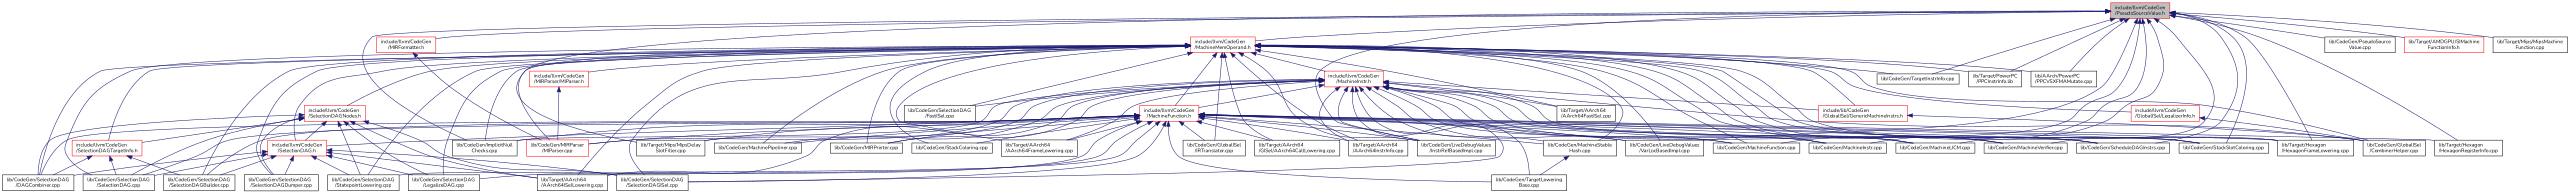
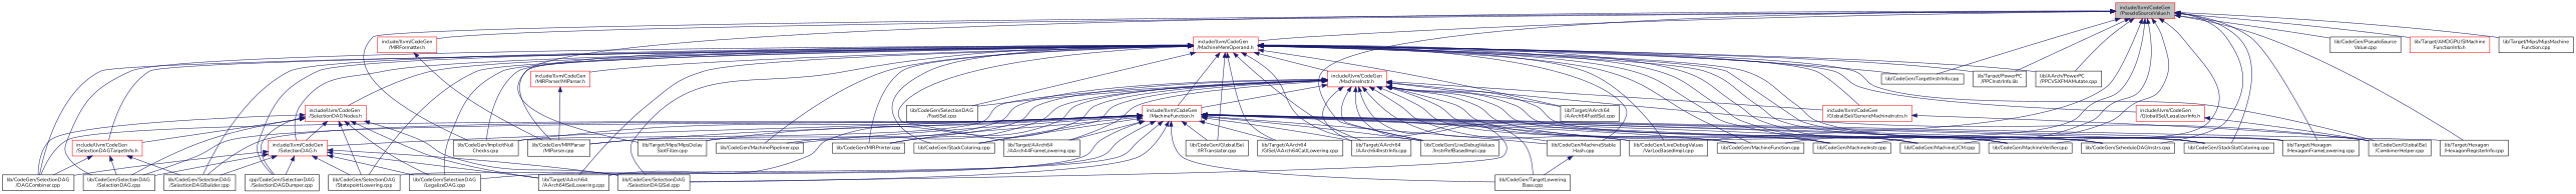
  digraph {
    fontname=Nunito
    node [color=black fontname=Nunito fontsize=10 shape=record]
    edge [color=midnightblue dir=back fontname=Nunito fontsize=10 labelfontname=Helvetica labelfontsize=10 style=solid]
    n1 [color=red fillcolor=grey75 fontcolor=black height=0.2 label="include/llvm/CodeGen\l/PseudoSourceValue.h" style=filled width=0.4]
    n2 [color=red height=0.2 label="include/llvm/CodeGen\l/MachineMemOperand.h" width=0.4]
    n3 [height=0.2 label="lib/CodeGen/ImplicitNull\lChecks.cpp" width=0.4]
    n4 [height=0.2 label="lib/CodeGen/LiveDebugValues\l/InstrRefBasedImpl.cpp" width=0.4]
    n5 [height=0.2 label="lib/CodeGen/LiveDebugValues\l/VarLocBasedImpl.cpp" width=0.4]
    n6 [height=0.2 label="lib/CodeGen/MachineFunction.cpp" width=0.4]
    n7 [height=0.2 label="lib/CodeGen/MachineInstr.cpp" width=0.4]
    n8 [height=0.2 label="lib/CodeGen/MachineLICM.cpp" width=0.4]
    n9 [height=0.2 label="lib/CodeGen/MachineVerifier.cpp" width=0.4]
    n10 [height=0.2 label="lib/CodeGen/ScheduleDAGInstrs.cpp" width=0.4]
    n11 [height=0.2 label="lib/CodeGen/StackSlotColoring.cpp" width=0.4]
    n12 [height=0.2 label="lib/Target/Hexagon\l/HexagonFrameLowering.cpp" width=0.4]
    n13 [height=0.2 label="lib/Target/Hexagon\l/HexagonRegisterInfo.cpp" width=0.4]
    n14 [height=0.2 label="lib/Target/Mips/MipsDelay\lSlotFiller.cpp" width=0.4]
    n15 [height=0.2 label="lib/CodeGen/TargetInstrInfo.cpp" width=0.4]
    n16 [height=0.2 label="lib/Target/PowerPC\l/PPCInstrInfo.lib" width=0.4]
    n17 [height=0.2 label="lib/AArch/PowerPC\l/PPCVSXFMAMutate.cpp" width=0.4]
    n18 [color=red height=0.2 label="include/llvm/CodeGen\l/MIRFormatter.h" width=0.4]
    n19 [height=0.2 label="lib/CodeGen/PseudoSource\lValue.cpp" width=0.4]
    n20 [color=red height=0.2 label="lib/Target/AMDGPU/SIMachine\lFunctionInfo.h" width=0.4]
    n21 [height=0.2 label="lib/Target/Mips/MipsMachine\lFunction.cpp" width=0.4]
-   n22 [color=red height=0.2 label="include/lib/CodeGen\l/GlobalISel/GenericMachineInstrs.h" width=0.4]
+   n22 [color=red height=0.2 label="include/llvm/CodeGen\l/GlobalISel/GenericMachineInstrs.h" width=0.4]
    n23 [height=0.2 label="lib/CodeGen/GlobalISel\l/CombinerHelper.cpp" width=0.4]
    n24 [color=red height=0.2 label="include/llvm/CodeGen\l/GlobalISel/LegalizerInfo.h" width=0.4]
    n25 [color=red height=0.2 label="include/llvm/CodeGen\l/MachineFunction.h" width=0.4]
    n26 [color=red height=0.2 label="include/llvm/CodeGen\l/SelectionDAG.h" width=0.4]
    n27 [height=0.2 label="lib/CodeGen/SelectionDAG\l/DAGCombiner.cpp" width=0.4]
    n28 [height=0.2 label="lib/CodeGen/SelectionDAG\l/LegalizeDAG.cpp" width=0.4]
    n29 [height=0.2 label="lib/CodeGen/SelectionDAG\l/SelectionDAG.cpp" width=0.4]
    n30 [height=0.2 label="lib/CodeGen/SelectionDAG\l/SelectionDAGBuilder.cpp" width=0.4]
-   n31 [height=0.2 label="lib/CodeGen/SelectionDAG\l/SelectionDAGDumper.cpp" width=0.4]
+   n31 [height=0.2 label="cpp/CodeGen/SelectionDAG\l/SelectionDAGDumper.cpp" width=0.4]
    n32 [height=0.2 label="lib/CodeGen/SelectionDAG\l/SelectionDAGISel.cpp" width=0.4]
    n33 [height=0.2 label="lib/CodeGen/SelectionDAG\l/StatepointLowering.cpp" width=0.4]
    n34 [height=0.2 label="lib/Target/AArch64\l/AArch64ISelLowering.cpp" width=0.4]
    n35 [height=0.2 label="lib/CodeGen/GlobalISel\l/IRTranslator.cpp" width=0.4]
    n36 [height=0.2 label="lib/CodeGen/MachinePipeliner.cpp" width=0.4]
    n37 [height=0.2 label="lib/CodeGen/MachineStable\lHash.cpp" width=0.4]
-   n38 [color=red height=0.2 label="lib/CodeGen/MIRParser\l/MIParser.cpp" width=0.4]
+   n38 [height=0.2 label="lib/CodeGen/MIRParser\l/MIParser.cpp" width=0.4]
    n39 [height=0.2 label="lib/CodeGen/MIRPrinter.cpp" width=0.4]
    n40 [height=0.2 label="lib/CodeGen/StackColoring.cpp" width=0.4]
-   n41 [height=0.2 label="lib/Target/AArch64\l/AArch64FrameLowering.cpp" width=0.4]
+   n41 [height=0.2 label="lib/Target/AArch64\l/AArch44FrameLowering.cpp" width=0.4]
    n42 [height=0.2 label="lib/Target/AArch64\l/AArch64InstrInfo.cpp" width=0.4]
    n43 [height=0.2 label="lib/Target/AArch64\l/GISel/AArch64CallLowering.cpp" width=0.4]
    n44 [color=red height=0.2 label="include/llvm/CodeGen\l/MachineInstr.h" width=0.4]
    n45 [height=0.2 label="lib/CodeGen/SelectionDAG\l/FastISel.cpp" width=0.4]
    n46 [height=0.2 label="lib/Target/AArch64\l/AArch64FastISel.cpp" width=0.4]
    n47 [color=red height=0.2 label="include/llvm/CodeGen\l/MIRParser/MIParser.h" width=0.4]
    n48 [color=red height=0.2 label="include/llvm/CodeGen\l/SelectionDAGNodes.h" width=0.4]
    n49 [color=red height=0.2 label="include/llvm/CodeGen\l/SelectionDAGTargetInfo.h" width=0.4]
    n50 [height=0.2 label="lib/CodeGen/TargetLowering\lBase.cpp" width=0.4]
    n1 -> n2
    n1 -> n3
    n1 -> n4
    n1 -> n5
    n1 -> n6
    n1 -> n7
    n1 -> n8
    n1 -> n9
    n1 -> n10
    n1 -> n11
    n1 -> n12
    n1 -> n13
    n1 -> n14
    n1 -> n15
    n1 -> n16
    n1 -> n17
    n1 -> n18
    n1 -> n19
    n1 -> n20
    n1 -> n21
    n2 -> n3
    n2 -> n4
    n2 -> n5
    n2 -> n6
    n2 -> n7
    n2 -> n8
    n2 -> n9
    n2 -> n10
    n2 -> n11
    n2 -> n12
    n2 -> n15
    n2 -> n16
    n2 -> n17
    n2 -> n22
    n2 -> n23
    n2 -> n24
    n2 -> n25
    n2 -> n26
    n2 -> n27
    n2 -> n28
    n2 -> n29
    n2 -> n30
    n2 -> n31
    n2 -> n32
    n2 -> n33
    n2 -> n34
    n2 -> n35
    n2 -> n36
    n2 -> n37
    n2 -> n38
    n2 -> n39
    n2 -> n40
    n2 -> n41
    n2 -> n42
    n2 -> n43
    n2 -> n44
    n2 -> n45
    n2 -> n46
    n2 -> n47
    n2 -> n48
    n2 -> n49
    n18 -> n38
    n22 -> n23
    n24 -> n23
    n25 -> n3
    n25 -> n4
    n25 -> n5
    n25 -> n6
    n25 -> n7
    n25 -> n8
    n25 -> n9
    n25 -> n10
    n25 -> n11
    n25 -> n12
    n25 -> n13
    n25 -> n14
    n25 -> n26
    n25 -> n27
    n25 -> n28
    n25 -> n29
    n25 -> n30
    n25 -> n32
    n25 -> n33
    n25 -> n34
    n25 -> n35
    n25 -> n36
    n25 -> n37
    n25 -> n38
    n25 -> n39
    n25 -> n40
    n25 -> n41
    n25 -> n42
    n25 -> n43
    n25 -> n50
    n26 -> n27
    n26 -> n28
    n26 -> n29
    n26 -> n30
    n26 -> n31
    n26 -> n32
    n26 -> n33
    n26 -> n34
    n37 -> n50
    n44 -> n3
    n44 -> n4
    n44 -> n5
    n44 -> n6
    n44 -> n7
    n44 -> n8
    n44 -> n9
    n44 -> n10
    n44 -> n11
    n44 -> n12
    n44 -> n14
    n44 -> n22
    n44 -> n23
    n44 -> n25
    n44 -> n32
    n44 -> n34
    n44 -> n36
    n44 -> n37
    n44 -> n38
    n44 -> n39
+   n44 -> n40
    n44 -> n41
    n44 -> n42
    n44 -> n45
    n44 -> n46
    n44 -> n50
    n47 -> n38
    n48 -> n26
    n48 -> n27
    n48 -> n28
    n48 -> n29
    n48 -> n31
    n48 -> n32
    n48 -> n33
    n48 -> n34
    n48 -> n49
    n49 -> n27
    n49 -> n29
    n49 -> n30
  }
